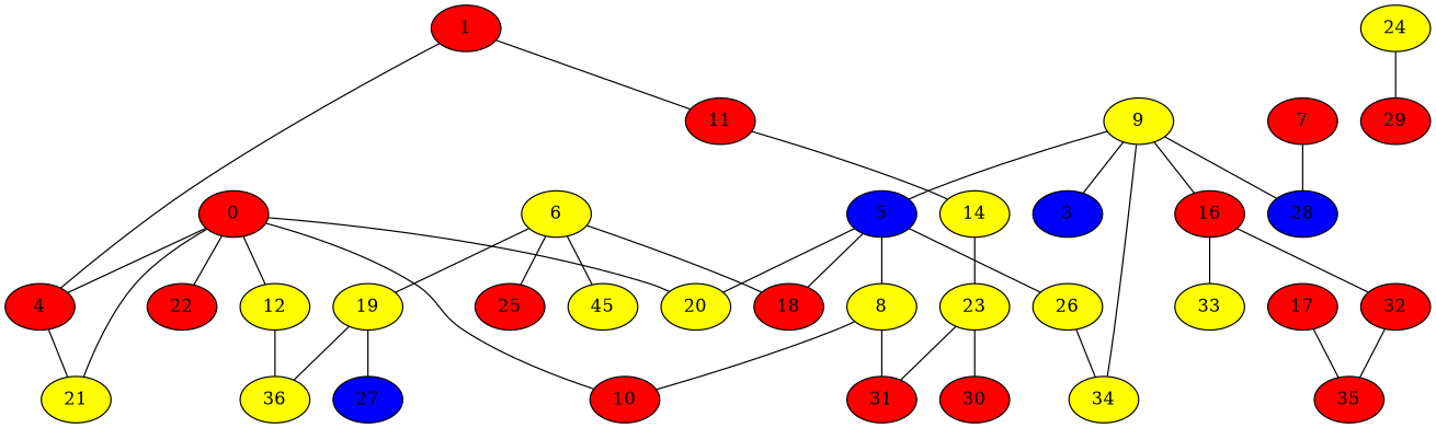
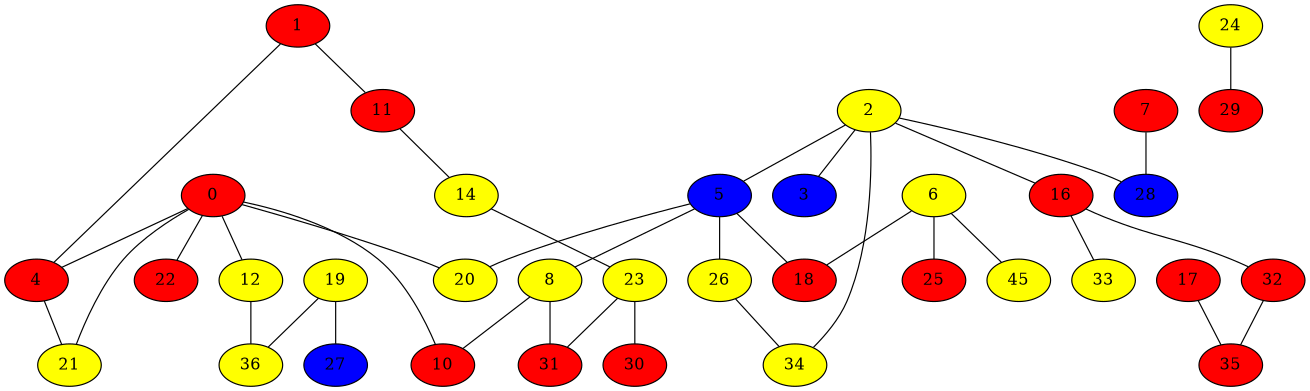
  graph {
    node [fillcolor=red style=filled]
    0
    4
    10
    12 [fillcolor=yellow]
    20 [fillcolor=yellow]
    21 [fillcolor=yellow]
    22
    36 [fillcolor=yellow]
    1
    11
    14 [fillcolor=yellow]
    3 [fillcolor=blue]
-   2 [fillcolor=yellow label=9]
+   2 [fillcolor=yellow]
    5 [fillcolor=blue]
    16
    28 [fillcolor=blue]
    34 [fillcolor=yellow]
    8 [fillcolor=yellow]
    18
    26 [fillcolor=yellow]
    32
    33 [fillcolor=yellow]
    31
    6 [fillcolor=yellow]
    n25 [fillcolor=yellow label=45]
    19 [fillcolor=yellow]
    25
    27 [fillcolor=blue]
    7
    23 [fillcolor=yellow]
    30
    35
    17
    29
    24 [fillcolor=yellow]
    0 -- 4
    0 -- 10
    0 -- 12
    0 -- 20
    0 -- 21
    0 -- 22
    4 -- 21
    12 -- 36
    1 -- 4
    1 -- 11
    11 -- 14
    14 -- 23
    2 -- 3
    2 -- 5
    2 -- 16
    2 -- 28
    2 -- 34
    5 -- 20
    5 -- 8
    5 -- 18
    5 -- 26
    16 -- 32
    16 -- 33
    8 -- 10
    8 -- 31
    26 -- 34
    32 -- 35
    6 -- 18
    6 -- n25
-   6 -- 19
    6 -- 25
    19 -- 36
    19 -- 27
    7 -- 28
    23 -- 31
    23 -- 30
    17 -- 35
    24 -- 29
  }
